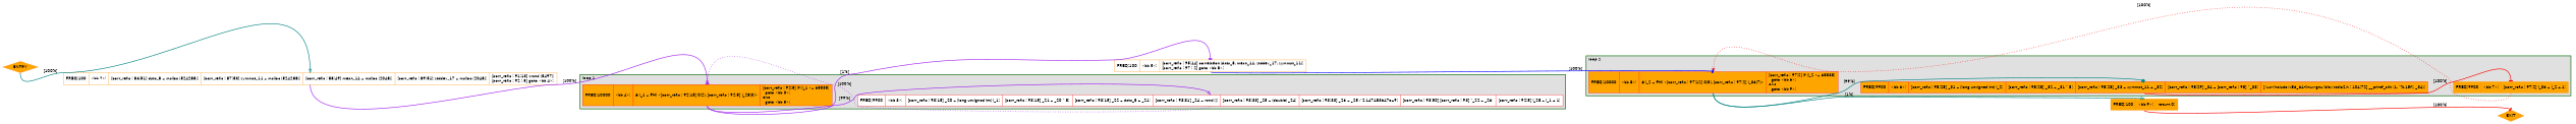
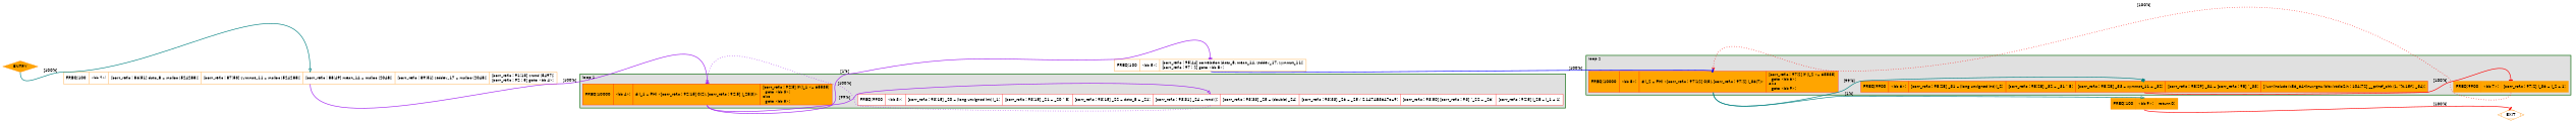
  digraph {
    rankdir=LR
    fontname=Lato
    node [fillcolor=orange shape=record style=filled color=darkorange fontname=Lato]
    edge [color=purple constraint=true headport=n style="solid,bold" tailport=s weight=10 arrowhead=onormal fontname=Lato]
    n1 [label="{ FREQ:10000 |\<bb\ 8\>:\l|#\ i_2\ =\ PHI\ \<[corr_ref.c\ :\ 97:12]\ 0(5),\ [corr_ref.c\ :\ 97:2]\ i_36(7)\>\l|[corr_ref.c\ :\ 97:2]\ if\ (i_2\ \<=\ 65535)\l\ \ goto\ \<bb\ 6\>;\lelse\l\ \ goto\ \<bb\ 9\>;\l}" color=red]
    n2 [label="{ FREQ:9900 |\<bb\ 6\>:\l|[corr_ref.c\ :\ 98:28]\ _31\ =\ (long\ unsigned\ int)\ i_2;\l|[corr_ref.c\ :\ 98:28]\ _32\ =\ _31\ *\ 8;\l|[corr_ref.c\ :\ 98:28]\ _33\ =\ symmat_11\ +\ _32;\l|[corr_ref.c\ :\ 98:29]\ _34\ =\ [corr_ref.c\ :\ 98]\ *_33;\l|[/usr/include/x86_64-linux-gnu/bits/stdio2.h\ :\ 104:72]\ __printf_chk\ (1,\ \"%.15f,\",\ _34);\l}" color=red]
    n3 [label="{ FREQ:9900 |\<bb\ 7\>:\l|[corr_ref.c\ :\ 97:2]\ i_36\ =\ i_2\ +\ 1;\l}"]
    n4 [label="{ FREQ:10000 |\<bb\ 4\>:\l|#\ i_1\ =\ PHI\ \<[corr_ref.c\ :\ 92:15]\ 0(2),\ [corr_ref.c\ :\ 92:5]\ i_28(3)\>\l|[corr_ref.c\ :\ 92:5]\ if\ (i_1\ \<=\ 65535)\l\ \ goto\ \<bb\ 3\>;\lelse\l\ \ goto\ \<bb\ 5\>;\l}" color=red]
    n5 [fillcolor=white label="{ FREQ:9900 |\<bb\ 3\>:\l|[corr_ref.c\ :\ 93:15]\ _20\ =\ (long\ unsigned\ int)\ i_1;\l|[corr_ref.c\ :\ 93:15]\ _21\ =\ _20\ *\ 8;\l|[corr_ref.c\ :\ 93:15]\ _22\ =\ data_8\ +\ _21;\l|[corr_ref.c\ :\ 93:31]\ _24\ =\ rand\ ();\l|[corr_ref.c\ :\ 93:33]\ _25\ =\ (double)\ _24;\l|[corr_ref.c\ :\ 93:33]\ _26\ =\ _25\ /\ 2.147483647e+9;\l|[corr_ref.c\ :\ 93:50]\ [corr_ref.c\ :\ 93]\ *_22\ =\ _26;\l|[corr_ref.c\ :\ 92:5]\ i_28\ =\ i_1\ +\ 1;\l}" color=red]
    n6 [label="{ FREQ:100 |\<bb\ 9\>:\l|return\ 0;\l}"]
    n7 [fillcolor=white label="{ FREQ:100 |\<bb\ 5\>:\l|[corr_ref.c\ :\ 95:44]\ correlation\ (data_8,\ mean_14,\ stddev_17,\ symmat_11);\l[corr_ref.c\ :\ 97\ :\ 2]\ goto\ \<bb\ 8\>;\l}"]
    n8 [label=ENTRY shape=Mdiamond]
-   n9 [label=EXIT shape=Mdiamond]
+   n9 [fillcolor=white label=EXIT shape=Mdiamond]
    n10 [fillcolor=white label="{ FREQ:100 |\<bb\ 2\>:\l|[corr_ref.c\ :\ 86:51]\ data_8\ =\ malloc\ (524288);\l|[corr_ref.c\ :\ 87:53]\ symmat_11\ =\ malloc\ (524288);\l|[corr_ref.c\ :\ 88:49]\ mean_14\ =\ malloc\ (2048);\l|[corr_ref.c\ :\ 89:51]\ stddev_17\ =\ malloc\ (2048);\l|[corr_ref.c\ :\ 91:13]\ srand\ (5497);\l[corr_ref.c\ :\ 92\ :\ 5]\ goto\ \<bb\ 4\>;\l}"]
    subgraph sub_1 {
      color=black
      label=main
      n6
      n7
      n8
      n9
      n10
      subgraph cluster_2 {
        color=darkgreen
        fillcolor=grey88
        label="loop 2"
        labeljust=l
        penwidth=2
        style=filled
        n1
        n2
        n3
      }
      subgraph cluster_3 {
        color=darkgreen
        fillcolor=grey88
        label="loop 1"
        labeljust=l
        penwidth=2
        style=filled
        n4
        n5
      }
    }
    n1 -> n2 [color=teal label="[99%]" arrowhead=box]
    n1 -> n6 [color=teal label="[1%]"]
    n2 -> n3 [color=red label="[100%]" weight=100 arrowhead=tee]
    n3 -> n1 [color=red constraint=false label="[100%]" style="dotted,bold"]
    n4 -> n5 [label="[99%]"]
    n4 -> n7 [label="[1%]" arrowhead=tee]
    n5 -> n4 [constraint=false label="[100%]" style="dotted,bold"]
    n6 -> n9 [color=red label="[100%]" arrowhead=tee]
    n7 -> n1 [color=blue label="[100%]" weight=100 arrowhead=tee]
    n8 -> n9 [style=invis color="" weight="" arrowhead=""]
    n8 -> n10 [color=teal label="[100%]" weight=100]
    n10 -> n4 [label="[100%]" weight=100 arrowhead=tee]
  }
